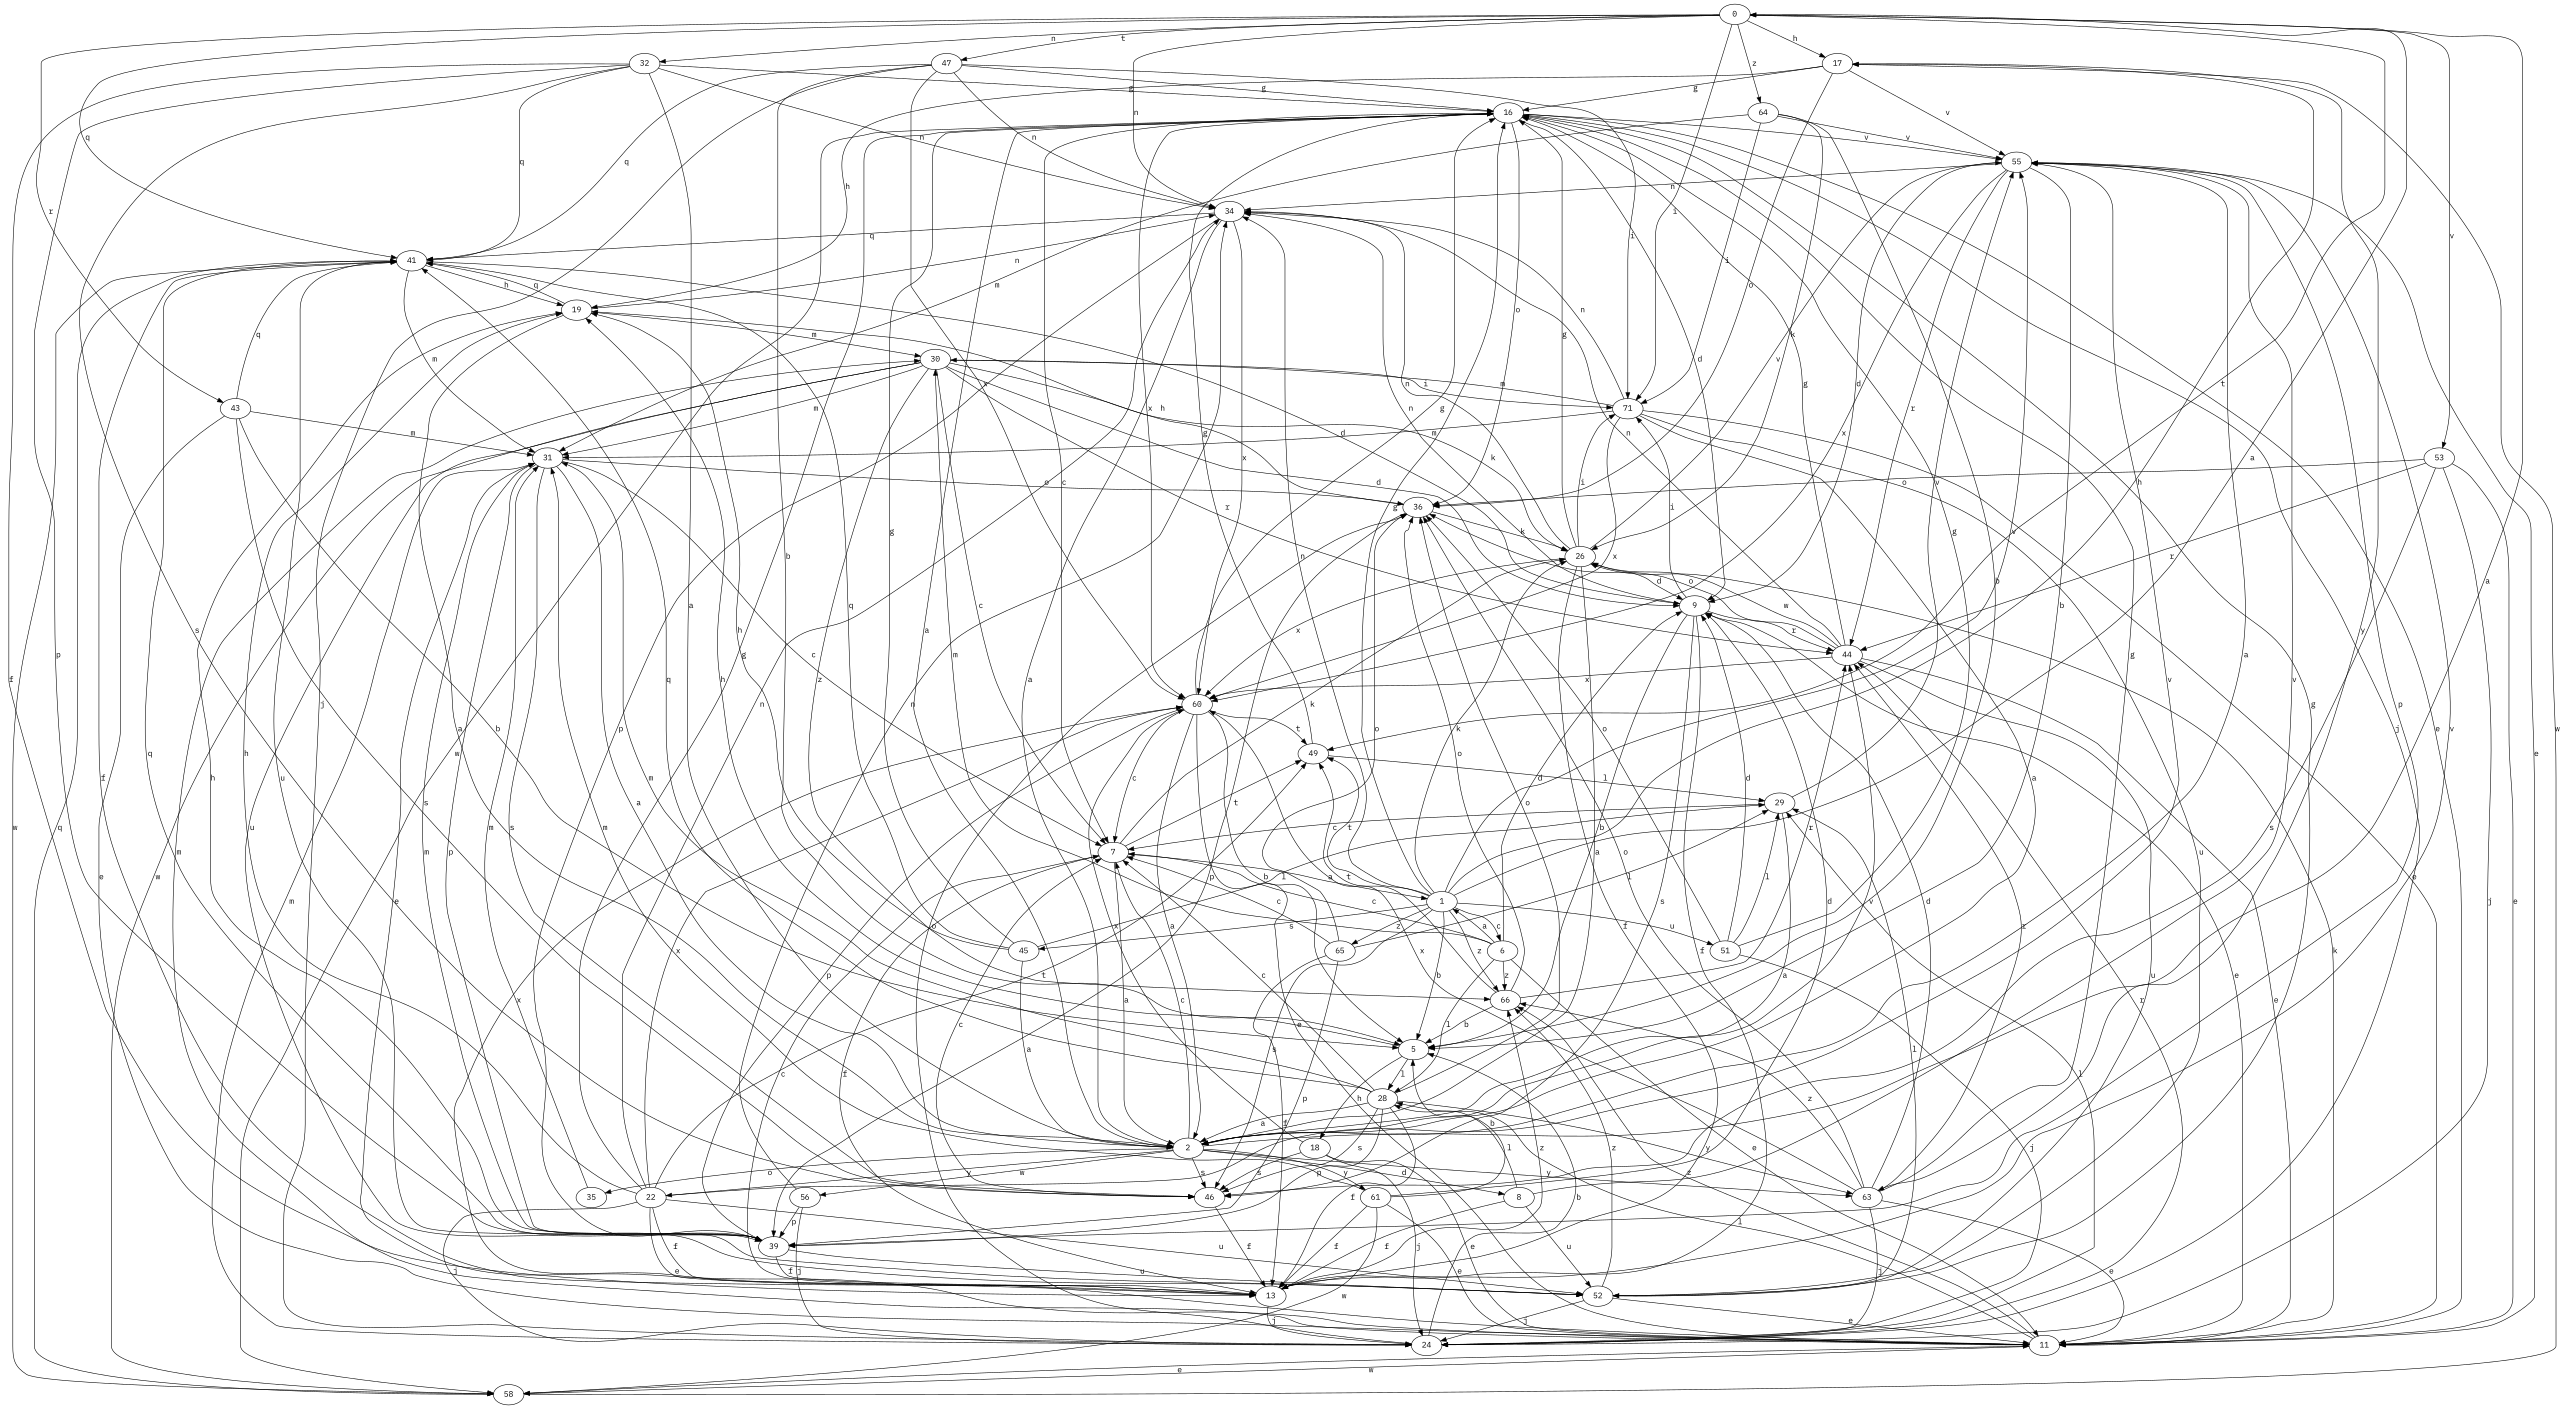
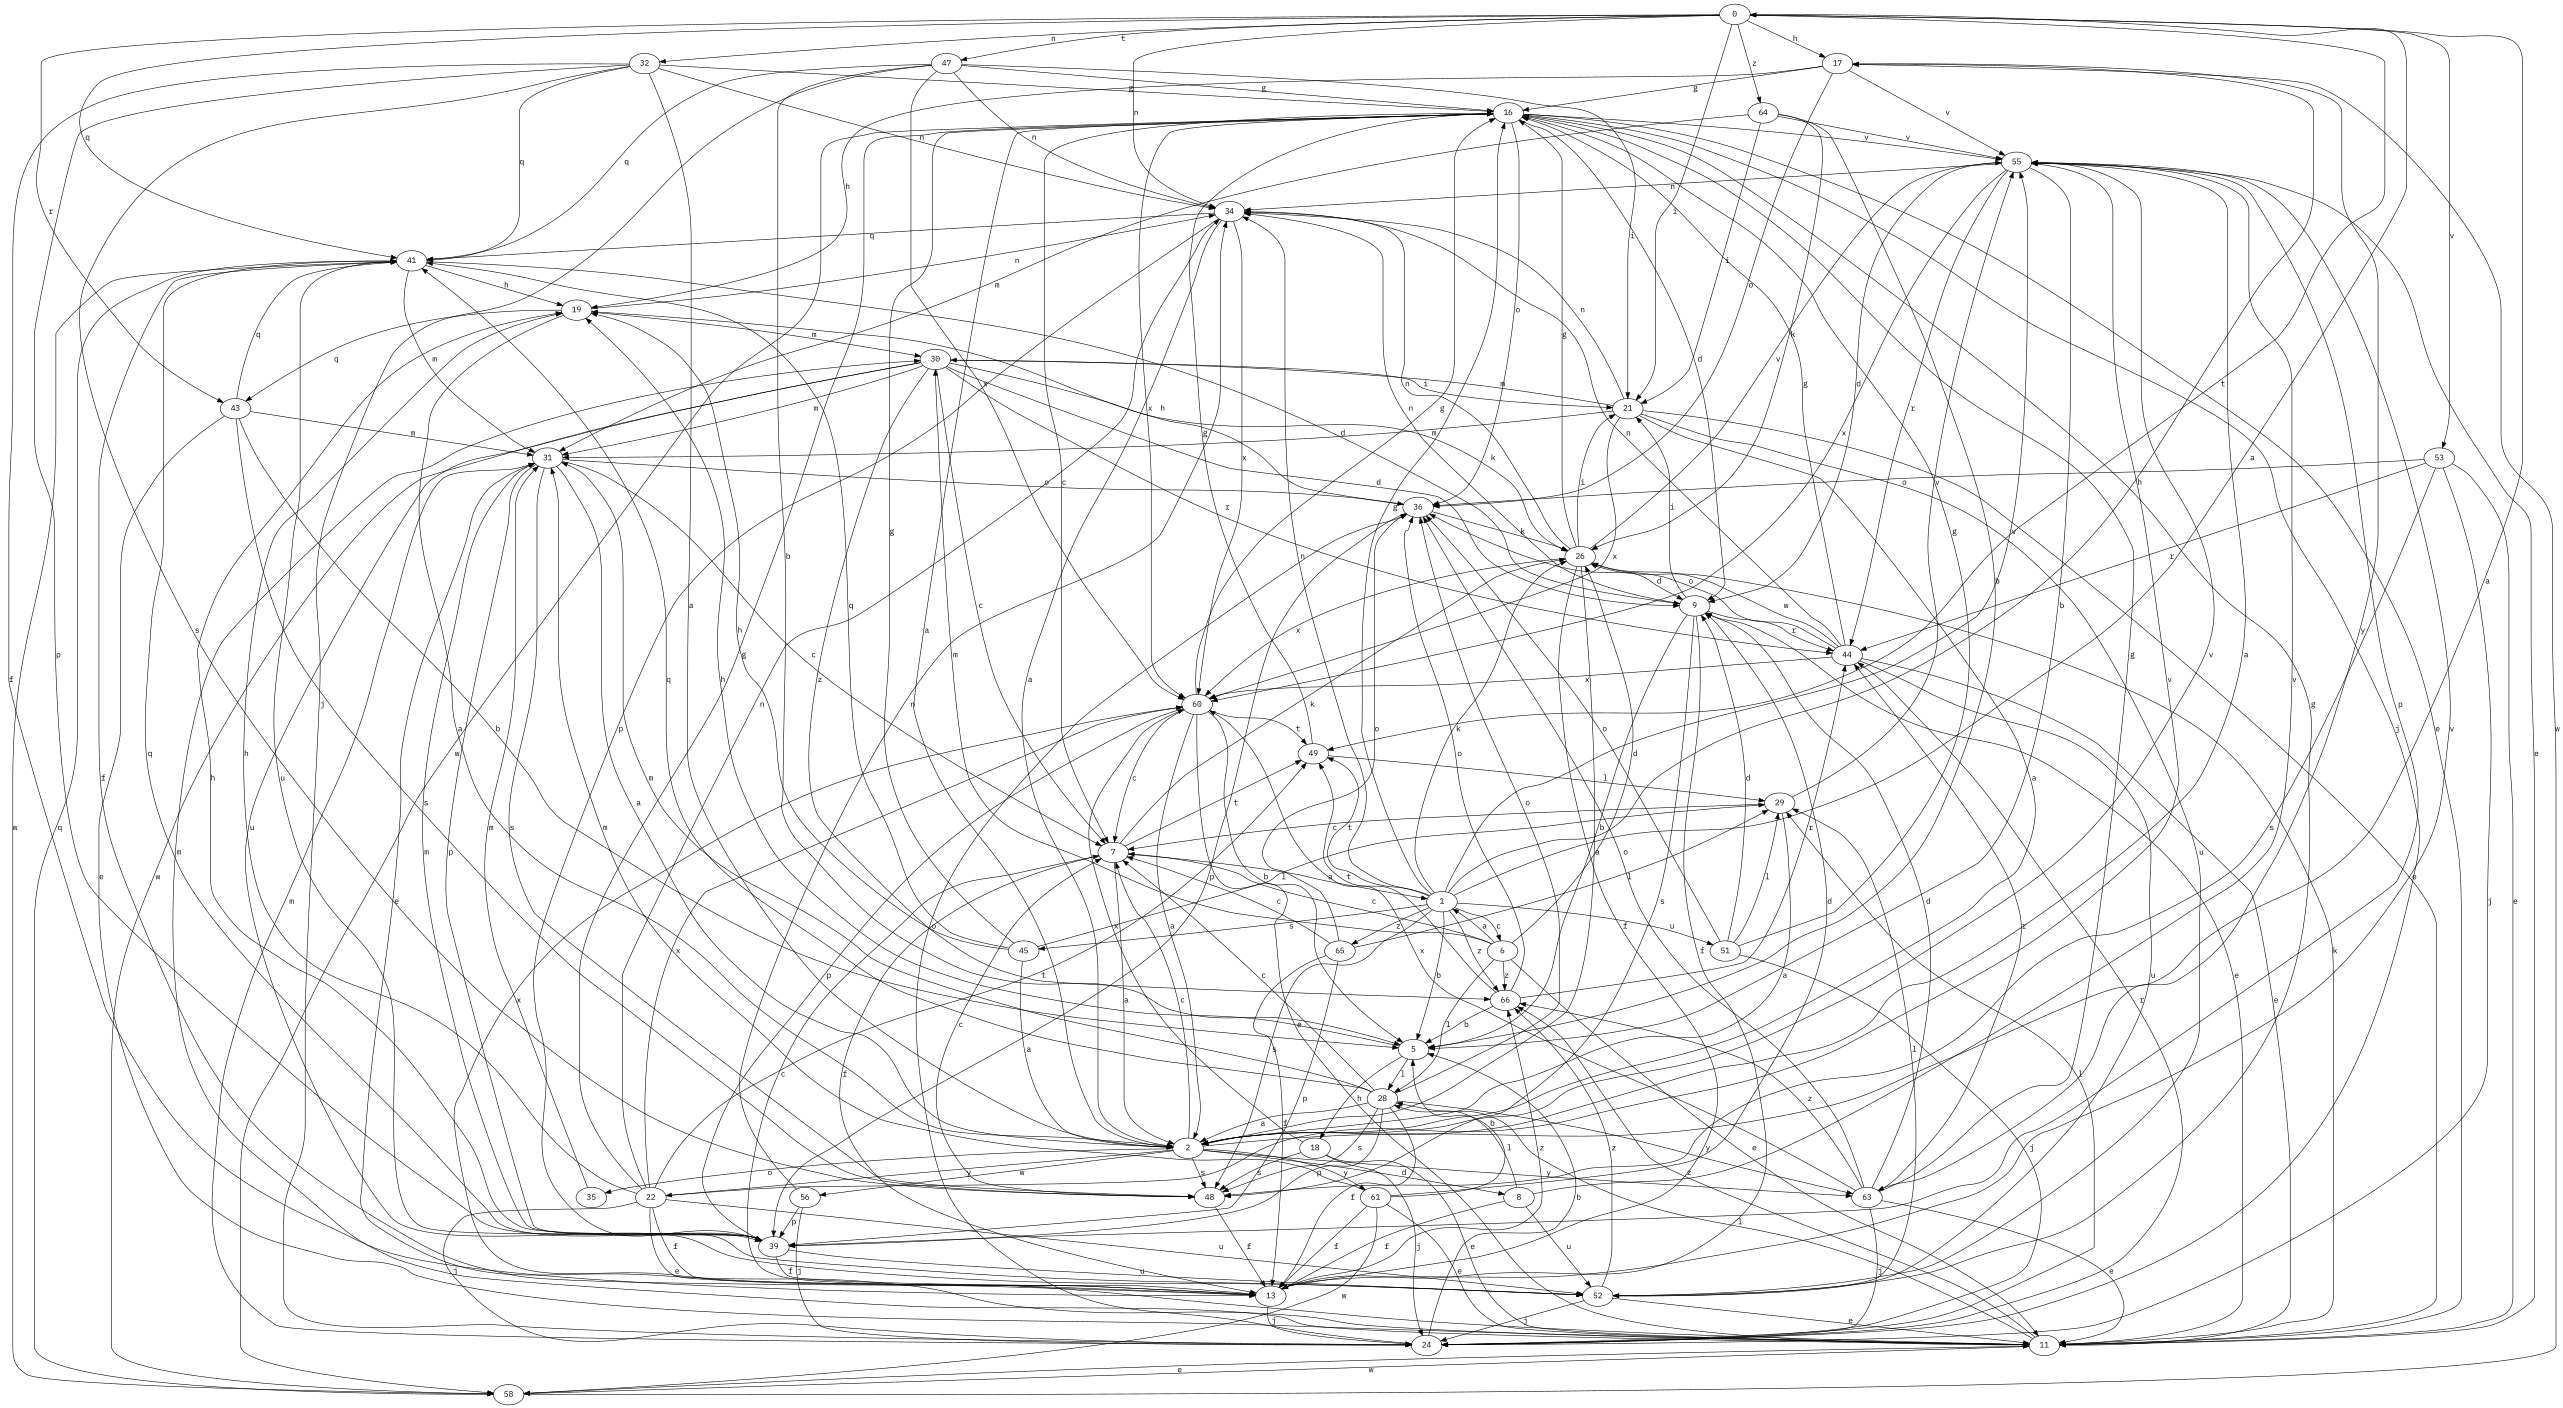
  strict digraph {
    fontname="IBM Plex Mono"
    node [fontname="IBM Plex Mono"]
    edge [fontname="IBM Plex Mono"]
    0
    17
-   21 [label=71]
+   21
    32
    34
    41
    43
    47
    49
    53
    64
    16
    55
    63
    19
    36
    2
    11
    30
    52
    60
    31
-   46
+   46 [label=48]
    13
    39
    9
    58
    5
    24
    29
    44
    26
    1
    6
    45
    51
    65
    66
    18
    28
    7
    8
    35
    56
    61
    n46 [label=22]
    0 -> 17 [label=h]
    0 -> 21 [label=i]
    0 -> 32 [label=n]
    0 -> 34 [label=n]
    0 -> 41 [label=q]
    0 -> 43 [label=r]
    0 -> 47 [label=t]
    0 -> 49 [label=t]
    0 -> 53 [label=v]
    0 -> 64 [label=z]
    17 -> 16 [label=g]
    17 -> 55 [label=v]
    17 -> 63 [label=y]
    17 -> 19 [label=h]
    17 -> 36 [label=o]
    21 -> 34 [label=n]
    21 -> 2 [label=a]
    21 -> 11 [label=e]
    21 -> 30 [label=m]
    21 -> 52 [label=u]
    21 -> 60 [label=x]
    21 -> 31 [label=m]
    32 -> 34 [label=n]
    32 -> 41 [label=q]
    32 -> 16 [label=g]
    32 -> 2 [label=a]
    32 -> 46 [label=s]
    32 -> 13 [label=f]
    32 -> 39 [label=p]
    34 -> 41 [label=q]
    34 -> 2 [label=a]
    34 -> 60 [label=x]
    34 -> 39 [label=p]
    41 -> 19 [label=h]
    41 -> 52 [label=u]
    41 -> 31 [label=m]
    41 -> 13 [label=f]
    41 -> 9 [label=d]
    41 -> 58 [label=w]
    43 -> 41 [label=q]
    43 -> 11 [label=e]
    43 -> 31 [label=m]
    43 -> 46 [label=s]
    43 -> 5 [label=b]
    47 -> 21 [label=i]
    47 -> 34 [label=n]
    47 -> 41 [label=q]
    47 -> 16 [label=g]
    47 -> 60 [label=x]
    47 -> 5 [label=b]
    47 -> 24 [label=j]
    49 -> 16 [label=g]
    49 -> 29 [label=l]
    53 -> 36 [label=o]
    53 -> 11 [label=e]
    53 -> 46 [label=s]
    53 -> 24 [label=j]
    53 -> 44 [label=r]
    64 -> 21 [label=i]
    64 -> 55 [label=v]
    64 -> 31 [label=m]
    64 -> 5 [label=b]
    64 -> 26 [label=k]
    16 -> 55 [label=v]
    16 -> 36 [label=o]
    16 -> 2 [label=a]
    16 -> 11 [label=e]
    16 -> 60 [label=x]
    16 -> 9 [label=d]
    16 -> 58 [label=w]
    16 -> 24 [label=j]
    16 -> 7 [label=c]
    55 -> 34 [label=n]
    55 -> 2 [label=a]
    55 -> 11 [label=e]
    55 -> 60 [label=x]
    55 -> 39 [label=p]
    55 -> 9 [label=d]
    55 -> 5 [label=b]
    55 -> 44 [label=r]
    63 -> 16 [label=g]
    63 -> 36 [label=o]
    63 -> 11 [label=e]
    63 -> 60 [label=x]
    63 -> 9 [label=d]
    63 -> 24 [label=j]
    63 -> 44 [label=r]
    63 -> 66 [label=z]
    19 -> 34 [label=n]
-   19 -> 41 [label=q]
+   19 -> 43 [label=q]
    19 -> 2 [label=a]
    19 -> 30 [label=m]
    36 -> 19 [label=h]
    36 -> 39 [label=p]
    36 -> 26 [label=k]
    2 -> 0 [label=a]
-   2 -> 44 [label=v]
+   2 -> 55 [label=v]
    2 -> 63 [label=y]
    2 -> 46 [label=s]
    2 -> 7 [label=c]
    2 -> 8 [label=d]
    2 -> 35 [label=o]
    2 -> 56 [label=w]
    2 -> 61 [label=y]
    2 -> n46 [label=y]
    11 -> 30 [label=m]
    11 -> 58 [label=w]
    11 -> 26 [label=k]
    11 -> 66 [label=z]
    11 -> 28 [label=l]
    30 -> 21 [label=i]
    30 -> 52 [label=u]
    30 -> 31 [label=m]
    30 -> 9 [label=d]
    30 -> 58 [label=w]
    30 -> 44 [label=r]
    30 -> 26 [label=k]
    30 -> 66 [label=z]
    30 -> 7 [label=c]
    52 -> 16 [label=g]
    52 -> 11 [label=e]
    52 -> 24 [label=j]
    52 -> 29 [label=l]
    52 -> 66 [label=z]
    60 -> 49 [label=t]
    60 -> 16 [label=g]
    60 -> 2 [label=a]
    60 -> 11 [label=e]
    60 -> 39 [label=p]
    60 -> 5 [label=b]
    60 -> 7 [label=c]
    31 -> 36 [label=o]
    31 -> 2 [label=a]
    31 -> 11 [label=e]
    31 -> 46 [label=s]
    31 -> 39 [label=p]
    31 -> 7 [label=c]
    46 -> 13 [label=f]
    46 -> 7 [label=c]
    13 -> 55 [label=v]
    13 -> 60 [label=x]
    13 -> 24 [label=j]
    13 -> 66 [label=z]
    13 -> 7 [label=c]
    39 -> 41 [label=q]
    39 -> 19 [label=h]
    39 -> 52 [label=u]
    39 -> 31 [label=m]
    39 -> 13 [label=f]
    9 -> 21 [label=i]
    9 -> 34 [label=n]
    9 -> 11 [label=e]
    9 -> 46 [label=s]
    9 -> 13 [label=f]
    9 -> 5 [label=b]
    9 -> 44 [label=r]
    58 -> 17 [label=w]
    58 -> 41 [label=q]
    58 -> 11 [label=e]
    5 -> 19 [label=h]
    5 -> 18 [label=h]
    5 -> 28 [label=l]
    24 -> 36 [label=o]
    24 -> 31 [label=m]
    24 -> 5 [label=b]
    24 -> 29 [label=l]
    24 -> 44 [label=r]
    29 -> 55 [label=v]
    29 -> 2 [label=a]
    29 -> 7 [label=c]
    44 -> 34 [label=n]
    44 -> 16 [label=g]
    44 -> 36 [label=o]
    44 -> 11 [label=e]
    44 -> 52 [label=u]
    44 -> 60 [label=x]
    44 -> 26 [label=w]
    26 -> 21 [label=i]
    26 -> 34 [label=n]
    26 -> 16 [label=g]
    26 -> 55 [label=v]
    26 -> 2 [label=a]
    26 -> 60 [label=x]
    26 -> 13 [label=f]
    26 -> 9 [label=d]
    1 -> 0 [label=a]
    1 -> 17 [label=h]
    1 -> 34 [label=n]
    1 -> 49 [label=t]
    1 -> 16 [label=g]
    1 -> 55 [label=v]
    1 -> 46 [label=s]
    1 -> 5 [label=b]
    1 -> 26 [label=k]
    1 -> 6 [label=c]
    1 -> 45 [label=s]
    1 -> 51 [label=u]
    1 -> 65 [label=z]
    1 -> 66 [label=z]
    6 -> 11 [label=e]
    6 -> 30 [label=m]
-   6 -> 9 [label=d]
+   6 -> 26 [label=d]
    6 -> 1 [label=a]
    6 -> 66 [label=z]
    6 -> 28 [label=l]
    6 -> 7 [label=c]
    45 -> 41 [label=q]
    45 -> 16 [label=g]
    45 -> 19 [label=h]
    45 -> 2 [label=a]
    45 -> 29 [label=l]
    51 -> 16 [label=g]
    51 -> 36 [label=o]
    51 -> 9 [label=d]
    51 -> 24 [label=j]
    51 -> 29 [label=l]
    65 -> 36 [label=o]
    65 -> 13 [label=f]
    65 -> 39 [label=p]
    65 -> 29 [label=l]
    65 -> 7 [label=c]
    66 -> 49 [label=t]
    66 -> 36 [label=o]
    66 -> 5 [label=b]
    66 -> 44 [label=r]
    18 -> 11 [label=e]
    18 -> 60 [label=x]
    18 -> 46 [label=s]
    18 -> 24 [label=j]
    28 -> 41 [label=q]
    28 -> 63 [label=y]
    28 -> 36 [label=o]
    28 -> 2 [label=a]
    28 -> 31 [label=m]
    28 -> 46 [label=s]
    28 -> 13 [label=f]
    28 -> 39 [label=p]
    28 -> 7 [label=c]
    7 -> 49 [label=t]
    7 -> 2 [label=a]
    7 -> 13 [label=f]
    7 -> 26 [label=k]
    7 -> 1 [label=a]
    8 -> 55 [label=v]
    8 -> 52 [label=u]
    8 -> 13 [label=f]
    8 -> 28 [label=l]
    35 -> 31 [label=m]
    56 -> 34 [label=n]
    56 -> 39 [label=p]
    56 -> 24 [label=j]
    61 -> 11 [label=e]
    61 -> 31 [label=m]
    61 -> 13 [label=f]
    61 -> 9 [label=d]
    61 -> 58 [label=w]
    61 -> 5 [label=b]
    n46 -> 34 [label=n]
    n46 -> 49 [label=t]
    n46 -> 16 [label=g]
    n46 -> 55 [label=v]
    n46 -> 19 [label=h]
    n46 -> 11 [label=e]
    n46 -> 52 [label=u]
    n46 -> 60 [label=x]
    n46 -> 13 [label=f]
    n46 -> 24 [label=j]
  }
